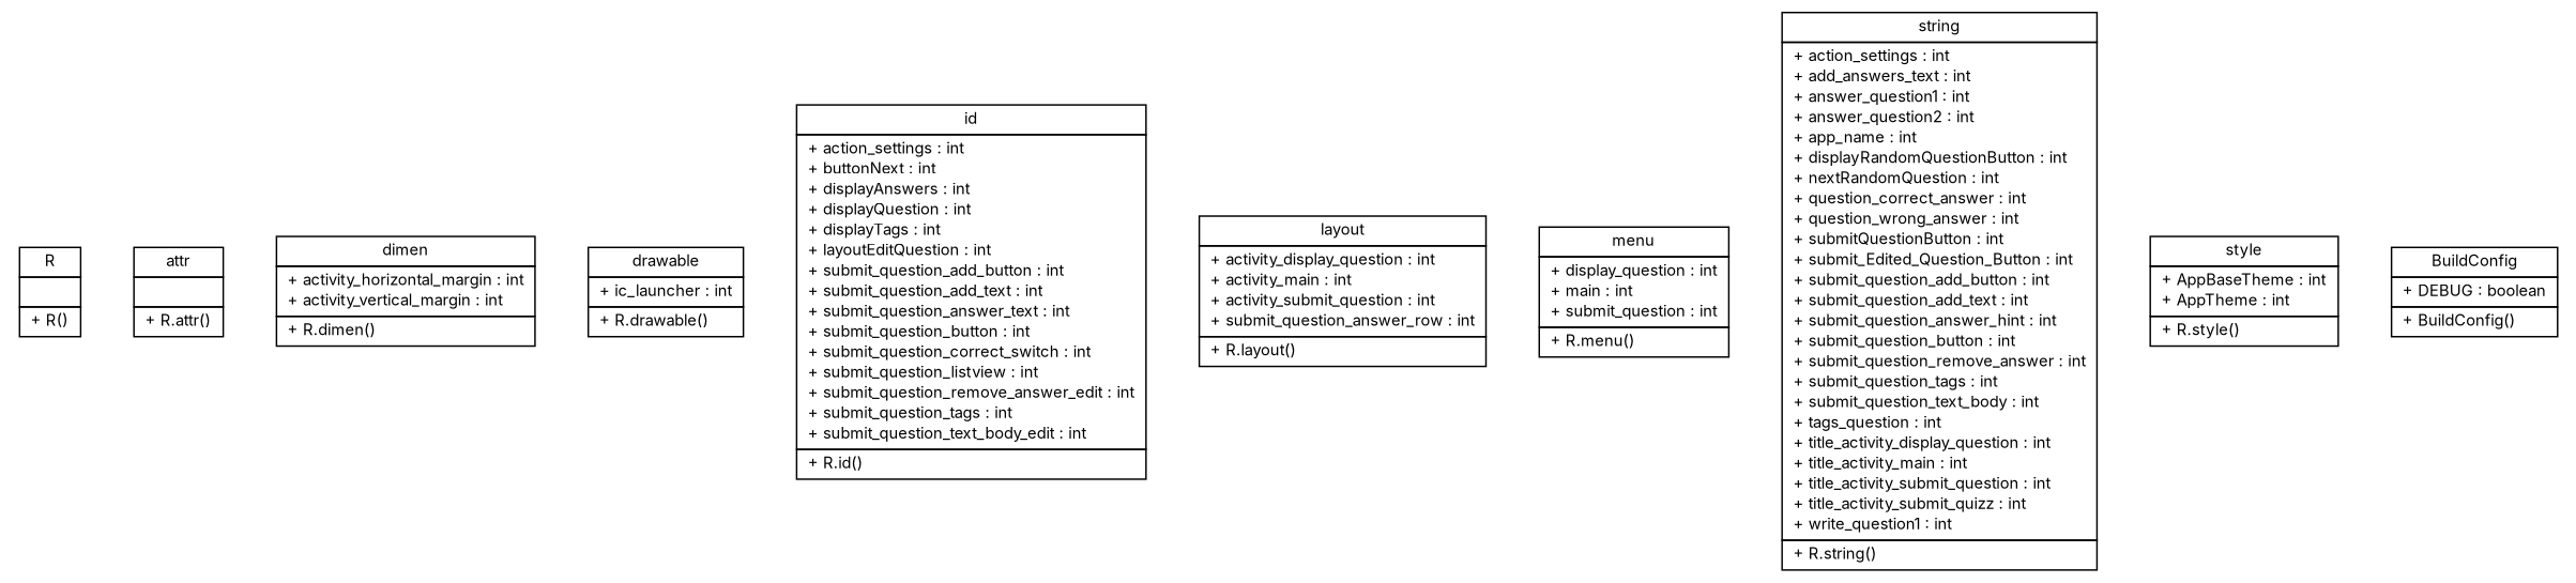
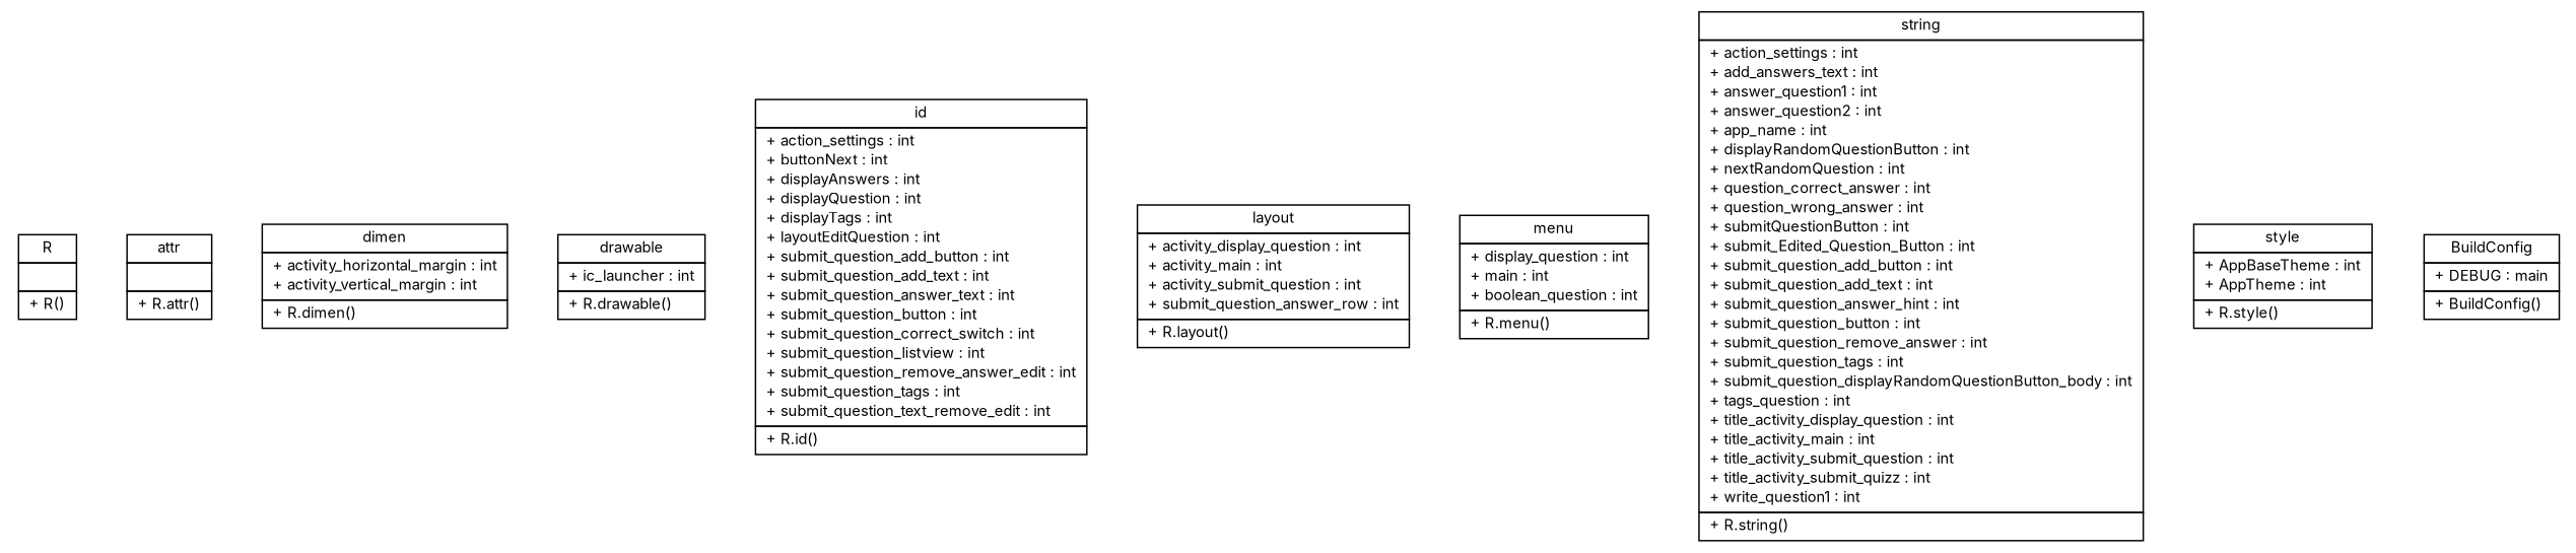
  digraph {
    nodesep=0.25
    ranksep=0.5
    fontname=Inter
    node [fontcolor=black fontname=Inter fontsize=10.0 shape=plaintext]
    n1 [label=<<table title="epfl.sweng.R" border="0" cellborder="1" cellspacing="0" cellpadding="2" port="p" href="./R.html"> 		<tr><td><table border="0" cellspacing="0" cellpadding="1"> <tr><td align="center" balign="center"> R </td></tr> 		</table></td></tr> 		<tr><td><table border="0" cellspacing="0" cellpadding="1"> <tr><td align="left" balign="left">  </td></tr> 		</table></td></tr> 		<tr><td><table border="0" cellspacing="0" cellpadding="1"> <tr><td align="left" balign="left"> + R() </td></tr> 		</table></td></tr> 		</table>>]
    n2 [label=<<table title="epfl.sweng.R.attr" border="0" cellborder="1" cellspacing="0" cellpadding="2" port="p" href="./R.attr.html"> 		<tr><td><table border="0" cellspacing="0" cellpadding="1"> <tr><td align="center" balign="center"> attr </td></tr> 		</table></td></tr> 		<tr><td><table border="0" cellspacing="0" cellpadding="1"> <tr><td align="left" balign="left">  </td></tr> 		</table></td></tr> 		<tr><td><table border="0" cellspacing="0" cellpadding="1"> <tr><td align="left" balign="left"> + R.attr() </td></tr> 		</table></td></tr> 		</table>>]
    n3 [label=<<table title="epfl.sweng.R.dimen" border="0" cellborder="1" cellspacing="0" cellpadding="2" port="p" href="./R.dimen.html"> 		<tr><td><table border="0" cellspacing="0" cellpadding="1"> <tr><td align="center" balign="center"> dimen </td></tr> 		</table></td></tr> 		<tr><td><table border="0" cellspacing="0" cellpadding="1"> <tr><td align="left" balign="left"> + activity_horizontal_margin : int </td></tr> <tr><td align="left" balign="left"> + activity_vertical_margin : int </td></tr> 		</table></td></tr> 		<tr><td><table border="0" cellspacing="0" cellpadding="1"> <tr><td align="left" balign="left"> + R.dimen() </td></tr> 		</table></td></tr> 		</table>>]
    n4 [label=<<table title="epfl.sweng.R.drawable" border="0" cellborder="1" cellspacing="0" cellpadding="2" port="p" href="./R.drawable.html"> 		<tr><td><table border="0" cellspacing="0" cellpadding="1"> <tr><td align="center" balign="center"> drawable </td></tr> 		</table></td></tr> 		<tr><td><table border="0" cellspacing="0" cellpadding="1"> <tr><td align="left" balign="left"> + ic_launcher : int </td></tr> 		</table></td></tr> 		<tr><td><table border="0" cellspacing="0" cellpadding="1"> <tr><td align="left" balign="left"> + R.drawable() </td></tr> 		</table></td></tr> 		</table>>]
-   n5 [label=<<table title="epfl.sweng.R.id" border="0" cellborder="1" cellspacing="0" cellpadding="2" port="p" href="./R.id.html"> 		<tr><td><table border="0" cellspacing="0" cellpadding="1"> <tr><td align="center" balign="center"> id </td></tr> 		</table></td></tr> 		<tr><td><table border="0" cellspacing="0" cellpadding="1"> <tr><td align="left" balign="left"> + action_settings : int </td></tr> <tr><td align="left" balign="left"> + buttonNext : int </td></tr> <tr><td align="left" balign="left"> + displayAnswers : int </td></tr> <tr><td align="left" balign="left"> + displayQuestion : int </td></tr> <tr><td align="left" balign="left"> + displayTags : int </td></tr> <tr><td align="left" balign="left"> + layoutEditQuestion : int </td></tr> <tr><td align="left" balign="left"> + submit_question_add_button : int </td></tr> <tr><td align="left" balign="left"> + submit_question_add_text : int </td></tr> <tr><td align="left" balign="left"> + submit_question_answer_text : int </td></tr> <tr><td align="left" balign="left"> + submit_question_button : int </td></tr> <tr><td align="left" balign="left"> + submit_question_correct_switch : int </td></tr> <tr><td align="left" balign="left"> + submit_question_listview : int </td></tr> <tr><td align="left" balign="left"> + submit_question_remove_answer_edit : int </td></tr> <tr><td align="left" balign="left"> + submit_question_tags : int </td></tr> <tr><td align="left" balign="left"> + submit_question_text_body_edit : int </td></tr> 		</table></td></tr> 		<tr><td><table border="0" cellspacing="0" cellpadding="1"> <tr><td align="left" balign="left"> + R.id() </td></tr> 		</table></td></tr> 		</table>>]
+   n5 [label=<<table title="epfl.sweng.R.id" border="0" cellborder="1" cellspacing="0" cellpadding="2" port="p" href="./R.id.html"> 		<tr><td><table border="0" cellspacing="0" cellpadding="1"> <tr><td align="center" balign="center"> id </td></tr> 		</table></td></tr> 		<tr><td><table border="0" cellspacing="0" cellpadding="1"> <tr><td align="left" balign="left"> + action_settings : int </td></tr> <tr><td align="left" balign="left"> + buttonNext : int </td></tr> <tr><td align="left" balign="left"> + displayAnswers : int </td></tr> <tr><td align="left" balign="left"> + displayQuestion : int </td></tr> <tr><td align="left" balign="left"> + displayTags : int </td></tr> <tr><td align="left" balign="left"> + layoutEditQuestion : int </td></tr> <tr><td align="left" balign="left"> + submit_question_add_button : int </td></tr> <tr><td align="left" balign="left"> + submit_question_add_text : int </td></tr> <tr><td align="left" balign="left"> + submit_question_answer_text : int </td></tr> <tr><td align="left" balign="left"> + submit_question_button : int </td></tr> <tr><td align="left" balign="left"> + submit_question_correct_switch : int </td></tr> <tr><td align="left" balign="left"> + submit_question_listview : int </td></tr> <tr><td align="left" balign="left"> + submit_question_remove_answer_edit : int </td></tr> <tr><td align="left" balign="left"> + submit_question_tags : int </td></tr> <tr><td align="left" balign="left"> + submit_question_text_remove_edit : int </td></tr> 		</table></td></tr> 		<tr><td><table border="0" cellspacing="0" cellpadding="1"> <tr><td align="left" balign="left"> + R.id() </td></tr> 		</table></td></tr> 		</table>>]
    n6 [label=<<table title="epfl.sweng.R.layout" border="0" cellborder="1" cellspacing="0" cellpadding="2" port="p" href="./R.layout.html"> 		<tr><td><table border="0" cellspacing="0" cellpadding="1"> <tr><td align="center" balign="center"> layout </td></tr> 		</table></td></tr> 		<tr><td><table border="0" cellspacing="0" cellpadding="1"> <tr><td align="left" balign="left"> + activity_display_question : int </td></tr> <tr><td align="left" balign="left"> + activity_main : int </td></tr> <tr><td align="left" balign="left"> + activity_submit_question : int </td></tr> <tr><td align="left" balign="left"> + submit_question_answer_row : int </td></tr> 		</table></td></tr> 		<tr><td><table border="0" cellspacing="0" cellpadding="1"> <tr><td align="left" balign="left"> + R.layout() </td></tr> 		</table></td></tr> 		</table>>]
-   n7 [label=<<table title="epfl.sweng.R.menu" border="0" cellborder="1" cellspacing="0" cellpadding="2" port="p" href="./R.menu.html"> 		<tr><td><table border="0" cellspacing="0" cellpadding="1"> <tr><td align="center" balign="center"> menu </td></tr> 		</table></td></tr> 		<tr><td><table border="0" cellspacing="0" cellpadding="1"> <tr><td align="left" balign="left"> + display_question : int </td></tr> <tr><td align="left" balign="left"> + main : int </td></tr> <tr><td align="left" balign="left"> + submit_question : int </td></tr> 		</table></td></tr> 		<tr><td><table border="0" cellspacing="0" cellpadding="1"> <tr><td align="left" balign="left"> + R.menu() </td></tr> 		</table></td></tr> 		</table>>]
-   n8 [label=<<table title="epfl.sweng.R.string" border="0" cellborder="1" cellspacing="0" cellpadding="2" port="p" href="./R.string.html"> 		<tr><td><table border="0" cellspacing="0" cellpadding="1"> <tr><td align="center" balign="center"> string </td></tr> 		</table></td></tr> 		<tr><td><table border="0" cellspacing="0" cellpadding="1"> <tr><td align="left" balign="left"> + action_settings : int </td></tr> <tr><td align="left" balign="left"> + add_answers_text : int </td></tr> <tr><td align="left" balign="left"> + answer_question1 : int </td></tr> <tr><td align="left" balign="left"> + answer_question2 : int </td></tr> <tr><td align="left" balign="left"> + app_name : int </td></tr> <tr><td align="left" balign="left"> + displayRandomQuestionButton : int </td></tr> <tr><td align="left" balign="left"> + nextRandomQuestion : int </td></tr> <tr><td align="left" balign="left"> + question_correct_answer : int </td></tr> <tr><td align="left" balign="left"> + question_wrong_answer : int </td></tr> <tr><td align="left" balign="left"> + submitQuestionButton : int </td></tr> <tr><td align="left" balign="left"> + submit_Edited_Question_Button : int </td></tr> <tr><td align="left" balign="left"> + submit_question_add_button : int </td></tr> <tr><td align="left" balign="left"> + submit_question_add_text : int </td></tr> <tr><td align="left" balign="left"> + submit_question_answer_hint : int </td></tr> <tr><td align="left" balign="left"> + submit_question_button : int </td></tr> <tr><td align="left" balign="left"> + submit_question_remove_answer : int </td></tr> <tr><td align="left" balign="left"> + submit_question_tags : int </td></tr> <tr><td align="left" balign="left"> + submit_question_text_body : int </td></tr> <tr><td align="left" balign="left"> + tags_question : int </td></tr> <tr><td align="left" balign="left"> + title_activity_display_question : int </td></tr> <tr><td align="left" balign="left"> + title_activity_main : int </td></tr> <tr><td align="left" balign="left"> + title_activity_submit_question : int </td></tr> <tr><td align="left" balign="left"> + title_activity_submit_quizz : int </td></tr> <tr><td align="left" balign="left"> + write_question1 : int </td></tr> 		</table></td></tr> 		<tr><td><table border="0" cellspacing="0" cellpadding="1"> <tr><td align="left" balign="left"> + R.string() </td></tr> 		</table></td></tr> 		</table>>]
+   n7 [label=<<table title="epfl.sweng.R.menu" border="0" cellborder="1" cellspacing="0" cellpadding="2" port="p" href="./R.menu.html"> 		<tr><td><table border="0" cellspacing="0" cellpadding="1"> <tr><td align="center" balign="center"> menu </td></tr> 		</table></td></tr> 		<tr><td><table border="0" cellspacing="0" cellpadding="1"> <tr><td align="left" balign="left"> + display_question : int </td></tr> <tr><td align="left" balign="left"> + main : int </td></tr> <tr><td align="left" balign="left"> + boolean_question : int </td></tr> 		</table></td></tr> 		<tr><td><table border="0" cellspacing="0" cellpadding="1"> <tr><td align="left" balign="left"> + R.menu() </td></tr> 		</table></td></tr> 		</table>>]
+   n8 [label=<<table title="epfl.sweng.R.string" border="0" cellborder="1" cellspacing="0" cellpadding="2" port="p" href="./R.string.html"> 		<tr><td><table border="0" cellspacing="0" cellpadding="1"> <tr><td align="center" balign="center"> string </td></tr> 		</table></td></tr> 		<tr><td><table border="0" cellspacing="0" cellpadding="1"> <tr><td align="left" balign="left"> + action_settings : int </td></tr> <tr><td align="left" balign="left"> + add_answers_text : int </td></tr> <tr><td align="left" balign="left"> + answer_question1 : int </td></tr> <tr><td align="left" balign="left"> + answer_question2 : int </td></tr> <tr><td align="left" balign="left"> + app_name : int </td></tr> <tr><td align="left" balign="left"> + displayRandomQuestionButton : int </td></tr> <tr><td align="left" balign="left"> + nextRandomQuestion : int </td></tr> <tr><td align="left" balign="left"> + question_correct_answer : int </td></tr> <tr><td align="left" balign="left"> + question_wrong_answer : int </td></tr> <tr><td align="left" balign="left"> + submitQuestionButton : int </td></tr> <tr><td align="left" balign="left"> + submit_Edited_Question_Button : int </td></tr> <tr><td align="left" balign="left"> + submit_question_add_button : int </td></tr> <tr><td align="left" balign="left"> + submit_question_add_text : int </td></tr> <tr><td align="left" balign="left"> + submit_question_answer_hint : int </td></tr> <tr><td align="left" balign="left"> + submit_question_button : int </td></tr> <tr><td align="left" balign="left"> + submit_question_remove_answer : int </td></tr> <tr><td align="left" balign="left"> + submit_question_tags : int </td></tr> <tr><td align="left" balign="left"> + submit_question_displayRandomQuestionButton_body : int </td></tr> <tr><td align="left" balign="left"> + tags_question : int </td></tr> <tr><td align="left" balign="left"> + title_activity_display_question : int </td></tr> <tr><td align="left" balign="left"> + title_activity_main : int </td></tr> <tr><td align="left" balign="left"> + title_activity_submit_question : int </td></tr> <tr><td align="left" balign="left"> + title_activity_submit_quizz : int </td></tr> <tr><td align="left" balign="left"> + write_question1 : int </td></tr> 		</table></td></tr> 		<tr><td><table border="0" cellspacing="0" cellpadding="1"> <tr><td align="left" balign="left"> + R.string() </td></tr> 		</table></td></tr> 		</table>>]
    n9 [label=<<table title="epfl.sweng.R.style" border="0" cellborder="1" cellspacing="0" cellpadding="2" port="p" href="./R.style.html"> 		<tr><td><table border="0" cellspacing="0" cellpadding="1"> <tr><td align="center" balign="center"> style </td></tr> 		</table></td></tr> 		<tr><td><table border="0" cellspacing="0" cellpadding="1"> <tr><td align="left" balign="left"> + AppBaseTheme : int </td></tr> <tr><td align="left" balign="left"> + AppTheme : int </td></tr> 		</table></td></tr> 		<tr><td><table border="0" cellspacing="0" cellpadding="1"> <tr><td align="left" balign="left"> + R.style() </td></tr> 		</table></td></tr> 		</table>>]
-   n10 [label=<<table title="epfl.sweng.BuildConfig" border="0" cellborder="1" cellspacing="0" cellpadding="2" port="p" href="./BuildConfig.html"> 		<tr><td><table border="0" cellspacing="0" cellpadding="1"> <tr><td align="center" balign="center"> BuildConfig </td></tr> 		</table></td></tr> 		<tr><td><table border="0" cellspacing="0" cellpadding="1"> <tr><td align="left" balign="left"> + DEBUG : boolean </td></tr> 		</table></td></tr> 		<tr><td><table border="0" cellspacing="0" cellpadding="1"> <tr><td align="left" balign="left"> + BuildConfig() </td></tr> 		</table></td></tr> 		</table>>]
+   n10 [label=<<table title="epfl.sweng.BuildConfig" border="0" cellborder="1" cellspacing="0" cellpadding="2" port="p" href="./BuildConfig.html"> 		<tr><td><table border="0" cellspacing="0" cellpadding="1"> <tr><td align="center" balign="center"> BuildConfig </td></tr> 		</table></td></tr> 		<tr><td><table border="0" cellspacing="0" cellpadding="1"> <tr><td align="left" balign="left"> + DEBUG : main </td></tr> 		</table></td></tr> 		<tr><td><table border="0" cellspacing="0" cellpadding="1"> <tr><td align="left" balign="left"> + BuildConfig() </td></tr> 		</table></td></tr> 		</table>>]
  }
